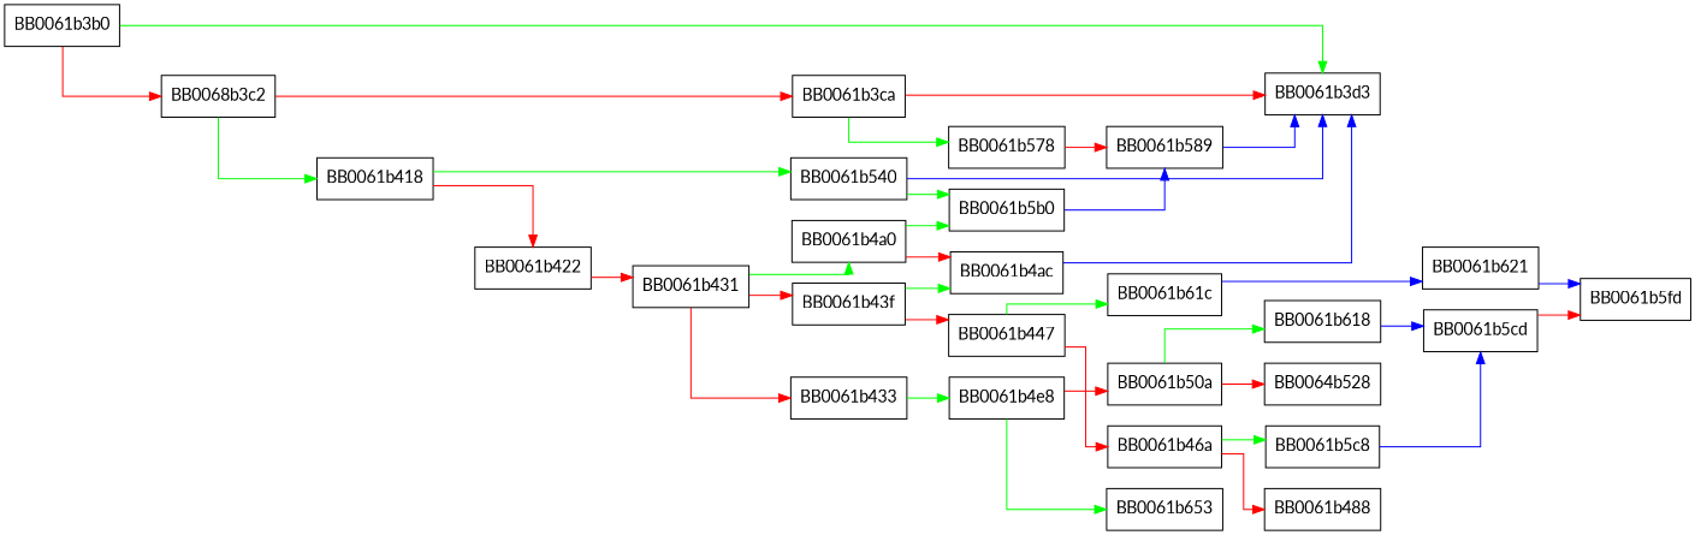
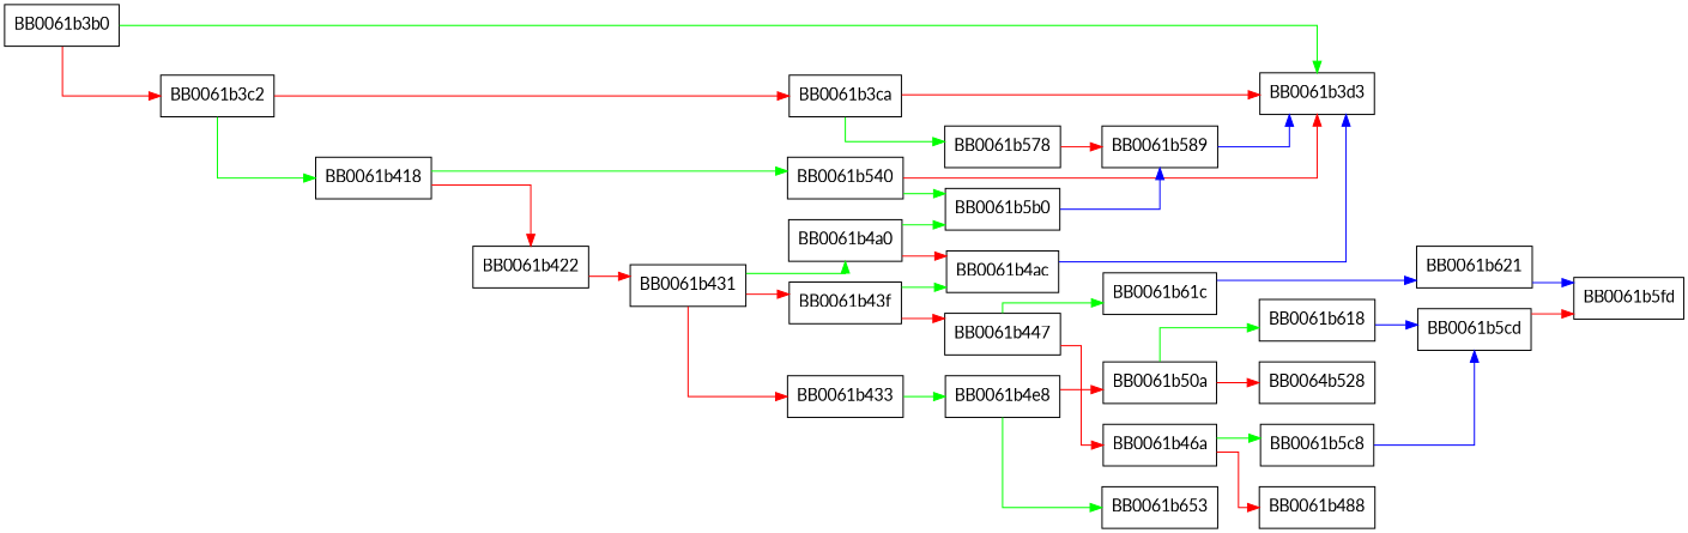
  digraph {
    fontname=Lato
    rankdir=LR
    splines=ortho
    node [fontname=Lato shape=box]
    edge [color=red fontname=Lato]
    BB0061b3b0
    BB0061b3d3
-   BB0061b3c2 [label=BB0068b3c2]
+   BB0061b3c2
    BB0061b418
    BB0061b3ca
    BB0061b540
    BB0061b422
    BB0061b578
    BB0061b5b0
    BB0061b431
    BB0061b589
    BB0061b4a0
    BB0061b433
    BB0061b43f
    BB0061b4ac
    BB0061b4e8
    BB0061b653
    BB0061b50a
    BB0061b447
    BB0061b618
    n21 [label=BB0064b528]
    BB0061b61c
    BB0061b46a
    BB0061b621
    BB0061b5c8
    BB0061b488
    BB0061b5fd
    BB0061b5cd
    BB0061b3b0 -> BB0061b3d3 [color=green]
    BB0061b3b0 -> BB0061b3c2
    BB0061b3c2 -> BB0061b418 [color=green]
    BB0061b3c2 -> BB0061b3ca
    BB0061b418 -> BB0061b540 [color=green]
    BB0061b418 -> BB0061b422
    BB0061b3ca -> BB0061b3d3
    BB0061b3ca -> BB0061b578 [color=green]
-   BB0061b540 -> BB0061b3d3 [color=blue]
+   BB0061b540 -> BB0061b3d3
    BB0061b540 -> BB0061b5b0 [color=green]
    BB0061b422 -> BB0061b431
    BB0061b578 -> BB0061b589
    BB0061b5b0 -> BB0061b589 [color=blue]
    BB0061b431 -> BB0061b4a0 [color=green]
    BB0061b431 -> BB0061b433
    BB0061b431 -> BB0061b43f
    BB0061b589 -> BB0061b3d3 [color=blue]
    BB0061b4a0 -> BB0061b5b0 [color=green]
    BB0061b4a0 -> BB0061b4ac
    BB0061b433 -> BB0061b4e8 [color=green]
    BB0061b43f -> BB0061b4ac [color=green]
    BB0061b43f -> BB0061b447
    BB0061b4ac -> BB0061b3d3 [color=blue]
    BB0061b4e8 -> BB0061b653 [color=green]
    BB0061b4e8 -> BB0061b50a
    BB0061b50a -> BB0061b618 [color=green]
    BB0061b50a -> n21
    BB0061b447 -> BB0061b61c [color=green]
    BB0061b447 -> BB0061b46a
    BB0061b618 -> BB0061b5cd [color=blue]
    BB0061b61c -> BB0061b621 [color=blue]
    BB0061b46a -> BB0061b5c8 [color=green]
    BB0061b46a -> BB0061b488
    BB0061b621 -> BB0061b5fd [color=blue]
    BB0061b5c8 -> BB0061b5cd [color=blue]
    BB0061b5cd -> BB0061b5fd
  }
